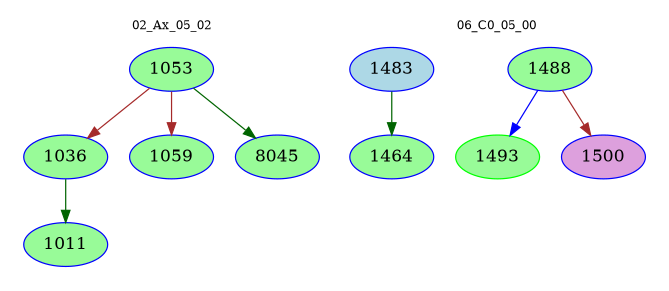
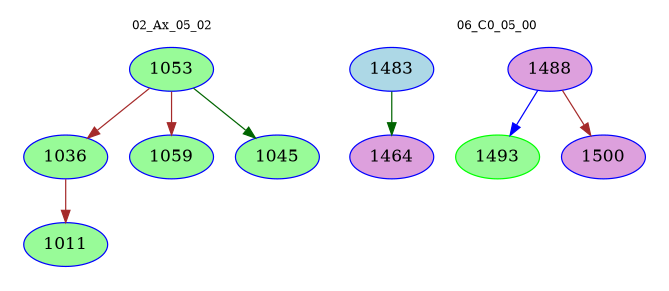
  digraph {
    node [color=blue fillcolor=palegreen style=filled]
    edge [color=brown]
    n1 [label=1053]
    n2 [label=1036]
    n3 [label=1059]
-   n4 [label=8045]
+   n4 [label=1045]
    n5 [label=1011]
-   n6 [label=1488]
+   n6 [fillcolor=plum label=1488]
    n7 [fillcolor=lightblue label=1483]
    n8 [color=green label=1493]
    n9 [fillcolor=plum label=1500]
-   n10 [label=1464]
+   n10 [fillcolor=plum label=1464]
    subgraph cluster_1 {
      color=white
      fontsize=10
      label="02_Ax_05_02"
      n1
      n2
      n3
      n4
      n5
    }
    subgraph cluster_2 {
      color=white
      fontsize=10
      label="06_C0_05_00"
      n6
      n7
      n8
      n9
      n10
    }
    n1 -> n2
    n1 -> n3
    n1 -> n4 [color=darkgreen]
-   n2 -> n5 [color=darkgreen]
+   n2 -> n5
    n6 -> n8 [color=blue]
    n6 -> n9
    n7 -> n10 [color=darkgreen]
  }
